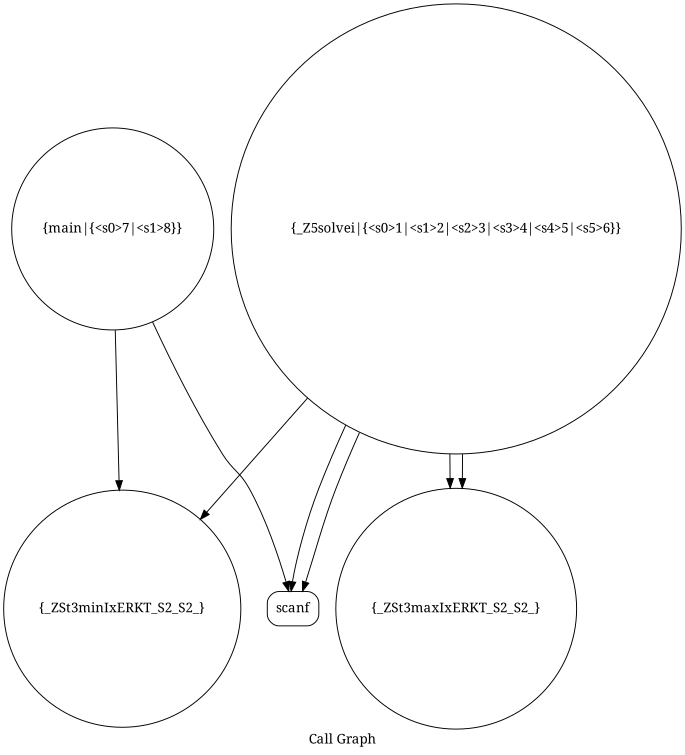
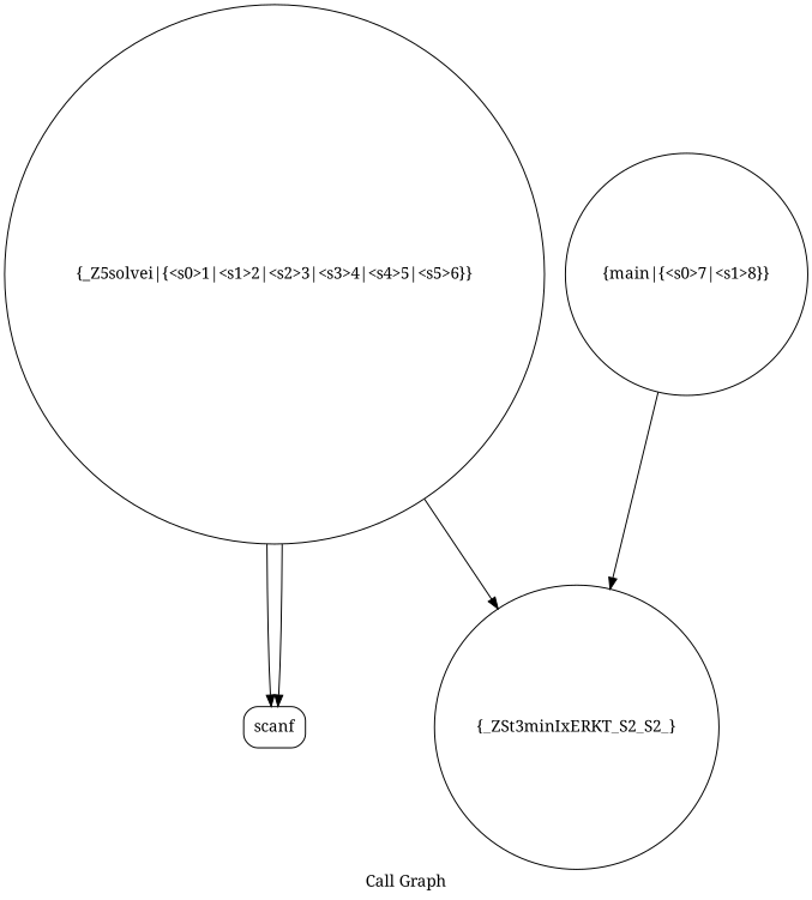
  digraph {
    fontname="Noto Serif"
    label="Call Graph"
    node [fontname="Noto Serif" shape=circle]
    edge [color=black fontname="Noto Serif" tailport=s0]
    n1 [label="{_Z5solvei|{<s0>1|<s1>2|<s2>3|<s3>4|<s4>5|<s5>6}}"]
    n2 [label="{scanf}" shape=Mrecord]
-   n3 [label="{_ZSt3maxIxERKT_S2_S2_}"]
    n4 [label="{_ZSt3minIxERKT_S2_S2_}"]
    n5 [label="{main|{<s0>7|<s1>8}}"]
    n1 -> n2
    n1 -> n2 [tailport=s1]
-   n1 -> n3 [tailport=s2]
-   n1 -> n3 [tailport=s3]
    n1 -> n4 [tailport=s4]
-   n5 -> n2
    n5 -> n4 [tailport=s1]
  }
